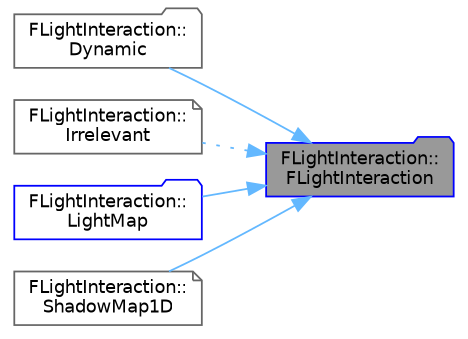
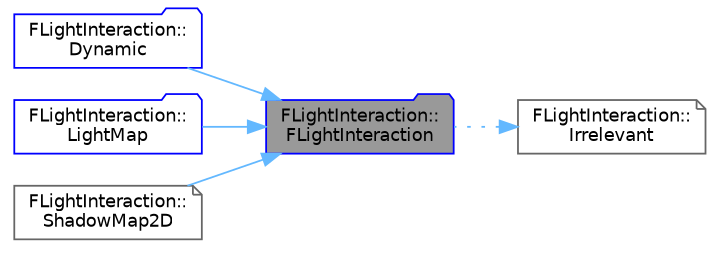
  digraph {
    fontname="DejaVu Sans"
    rankdir=RL
    node [color=gray40 fillcolor=white fontname="DejaVu Sans" fontsize=10 shape=folder style=filled]
    edge [color=steelblue1 dir=back fontname="DejaVu Sans" fontsize=10 labelfontname=Helvetica labelfontsize=10 style=solid]
    n1 [color=blue fillcolor=grey60 fontcolor=black height=0.2 label="FLightInteraction::\lFLightInteraction" width=0.4]
-   n2 [height=0.2 label="FLightInteraction::\lDynamic" width=0.4]
+   n2 [color=blue height=0.2 label="FLightInteraction::\lDynamic" width=0.4]
    n3 [height=0.2 label="FLightInteraction::\lIrrelevant" shape=note width=0.4]
    n4 [color=blue height=0.2 label="FLightInteraction::\lLightMap" width=0.4]
-   n5 [height=0.2 label="FLightInteraction::\lShadowMap1D" shape=note width=0.4]
+   n5 [height=0.2 label="FLightInteraction::\lShadowMap2D" shape=note width=0.4]
    n1 -> n2
-   n1 -> n3 [style=dotted]
+   n3 -> n1 [style=dotted]
    n1 -> n4
    n1 -> n5
  }
